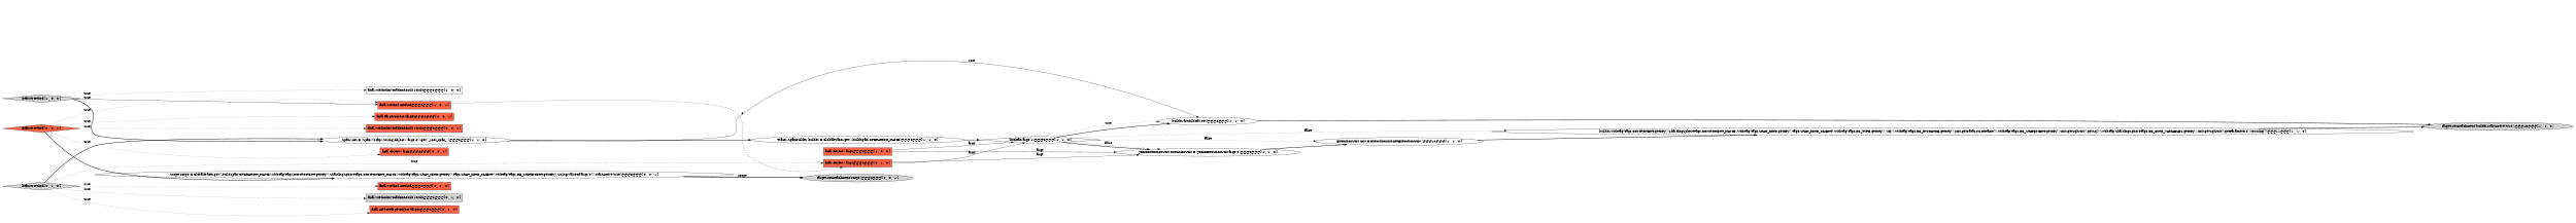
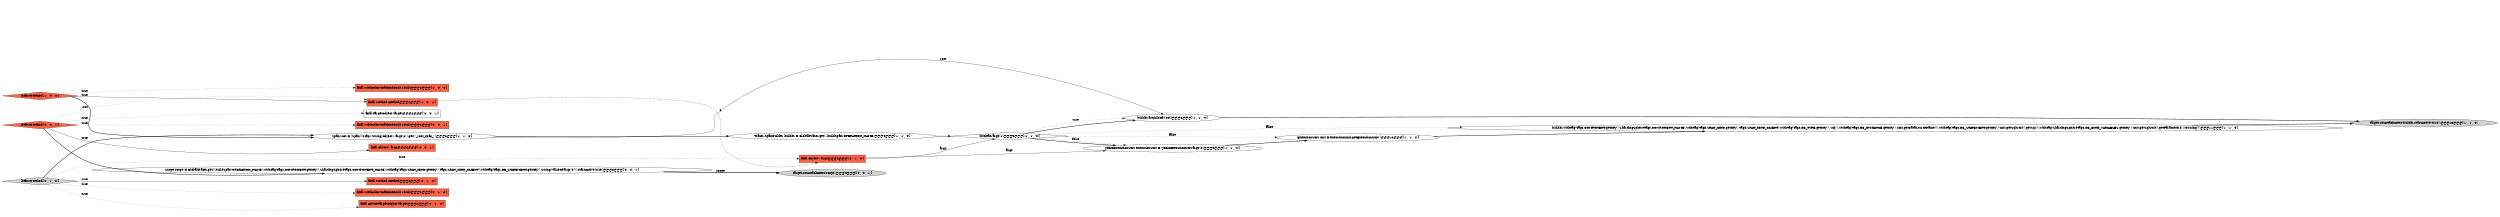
  digraph {
    rankdir=LR
    node [fillcolor=tomato shape=box style=filled]
    edge [style=dotted]
    n1 [fillcolor=white label="JDBCExecutionUnit executionUnit = (JDBCExecutionUnit)args(0(@@@9@@@['1', '1', '0']" shape=ellipse]
    n2 [fillcolor=white label="ExecutionUnit unit = executionUnit.getExecutionUnit()@@@10@@@['1', '1', '0']" shape=ellipse]
    n3 [fillcolor=white label="builder.withTag(Tags.COMPONENT.getKey(),ShardingSphereTags.COMPONENT_NAME).withTag(Tags.SPAN_KIND.getKey(),Tags.SPAN_KIND_CLIENT).withTag(Tags.DB_TYPE.getKey(),\"sql\").withTag(Tags.DB_INSTANCE.getKey(),unit.getDataSourceName()).withTag(Tags.DB_STATEMENT.getKey(),unit.getSqlUnit().getSql()).withTag(ShardingSphereTags.DB_BIND_VARIABLES.getKey(),unit.getSqlUnit().getParameters().toString())@@@11@@@['1', '1', '0']" shape=ellipse]
    n4 [fillcolor=white label="Scope scope = GlobalTracer.get().buildSpan(OPERATION_NAME).withTag(Tags.COMPONENT.getKey(),ShardingSphereTags.COMPONENT_NAME).withTag(Tags.SPAN_KIND.getKey(),Tags.SPAN_KIND_CLIENT).withTag(Tags.DB_STATEMENT.getKey(),String.valueOf(args(0()).startActive(true)@@@3@@@['0', '0', '1']" shape=ellipse]
    n5 [fillcolor=lightgray label="target.setAttachment(scope)@@@4@@@['0', '0', '1']" shape=ellipse]
    n6 [fillcolor=white label="Span root = (Span)((Map<String,Object>)args(2().get(\"_root_span_\")@@@3@@@['1', '1', '0']" shape=ellipse]
    n7 [fillcolor=white label="builder.asChildOf(root)@@@6@@@['1', '1', '0']" shape=ellipse]
    n8 [fillcolor=white label="Tracer.SpanBuilder builder = GlobalTracer.get().buildSpan(OPERATION_NAME)@@@4@@@['1', '1', '0']" shape=ellipse]
    n9 [fillcolor=lightgray label="target.setAttachment(builder.startActive(true))@@@13@@@['1', '1', '0']" shape=ellipse]
    n10 [fillcolor=white label="(boolean)args(1(@@@5@@@['1', '1', '0']" shape=diamond]
-   n11 [label="final TargetObject target@@@2@@@['0', '0', '1']"]
+   n11 [fillcolor=white label="final TargetObject target@@@2@@@['0', '0', '1']"]
    n12 [label="final AdviceTargetObject target@@@2@@@['0', '1', '0']"]
    n13 [label="final MethodInvocationResult result@@@2@@@['0', '0', '1']"]
-   n14 [fillcolor=white label="final MethodInvocationResult result@@@2@@@['1', '0', '0']"]
+   n14 [label="final MethodInvocationResult result@@@2@@@['1', '0', '0']"]
    n15 [label="final Method method@@@2@@@['0', '1', '0']"]
-   n16 [fillcolor=lightgray label="final MethodInvocationResult result@@@2@@@['0', '1', '0']"]
+   n16 [label="final MethodInvocationResult result@@@2@@@['0', '1', '0']"]
    n17 [label="final Object(( args@@@2@@@['0', '1', '0']"]
-   n18 [fillcolor=lightgray label="beforeMethod['1', '0', '0']" shape=diamond]
+   n18 [label="beforeMethod['1', '0', '0']" shape=diamond]
    n19 [label="final Method method@@@2@@@['1', '0', '1']"]
-   n20 [label="final Object(( args@@@2@@@['1', '0', '0']"]
    n21 [fillcolor=lightgray label="beforeMethod['0', '1', '0']" shape=diamond]
    n22 [label="beforeMethod['0', '0', '1']" shape=diamond]
    n23 [label="final Object(( args@@@2@@@['0', '0', '1']"]
    n1 -> n2 [style=bold]
    n2 -> n3 [style=bold]
    n3 -> n9 [style=bold]
    n4 -> n5 [style=bold]
    n4 -> n5 [label=scope style=solid]
    n6 -> n7 [label=root style=solid]
    n6 -> n8 [style=bold]
    n7 -> n9 [style=bold]
    n8 -> n10 [style=bold]
    n10 -> n1 [label=false]
    n10 -> n1 [style=bold]
    n10 -> n2 [label=false]
    n10 -> n3 [label=false]
    n10 -> n7 [label=true]
    n10 -> n7 [style=bold]
    n17 -> n1 [label=args style=solid]
    n17 -> n10 [label=args style=solid]
    n18 -> n6 [style=bold]
    n18 -> n14 [label=true]
    n18 -> n19 [label=true style=solid]
    n19 -> n17 [label=0 style=dashed]
-   n20 -> n1 [label=args style=solid]
-   n20 -> n10 [label=args style=solid]
    n21 -> n6 [style=bold]
    n21 -> n12 [label=true]
-   n21 -> n15 [label=true]
+   n21 -> n15 [label=true style=solid]
    n21 -> n16 [label=true]
    n21 -> n17 [label=true]
    n22 -> n4 [style=bold]
    n22 -> n11 [label=true]
    n22 -> n13 [label=true]
-   n22 -> n19 [label=true]
-   n22 -> n23 [label=true]
+   n22 -> n19 [label=root]
+   n22 -> n23 [label=true style=solid]
  }
